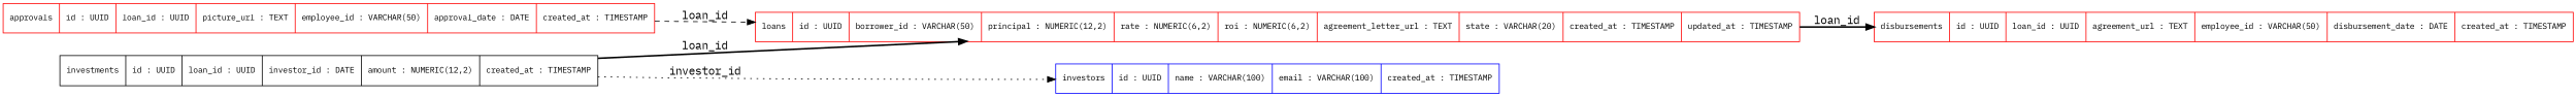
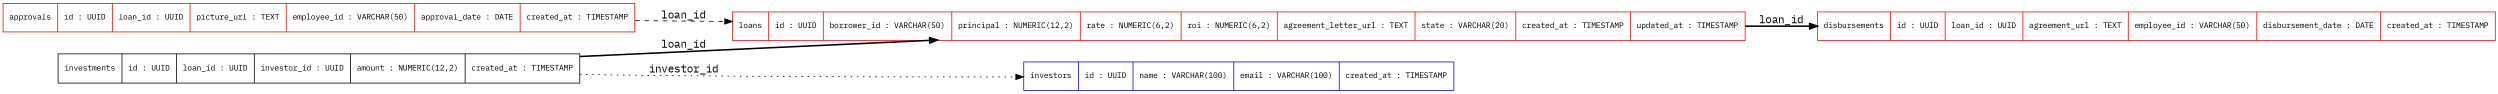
  digraph {
    fontname="IBM Plex Mono"
    rankdir=LR
    node [color=red fontname="IBM Plex Mono" fontsize=10 shape=record]
    edge [fontname="IBM Plex Mono" style=bold]
    n1 [label="{loans| id : UUID | borrower_id : VARCHAR(50) | principal : NUMERIC(12,2) | rate : NUMERIC(6,2) | roi : NUMERIC(6,2) | agreement_letter_url : TEXT | state : VARCHAR(20) | created_at : TIMESTAMP | updated_at : TIMESTAMP }"]
    n2 [label="{disbursements| id : UUID | loan_id : UUID | agreement_url : TEXT | employee_id : VARCHAR(50) | disbursement_date : DATE | created_at : TIMESTAMP }"]
    n3 [label="{approvals| id : UUID | loan_id : UUID | picture_url : TEXT | employee_id : VARCHAR(50) | approval_date : DATE | created_at : TIMESTAMP }"]
    n4 [color=blue label="{investors| id : UUID | name : VARCHAR(100) | email : VARCHAR(100) | created_at : TIMESTAMP }"]
-   n5 [color=black label="{investments| id : UUID | loan_id : UUID | investor_id : DATE | amount : NUMERIC(12,2) | created_at : TIMESTAMP }"]
+   n5 [color=black label="{investments| id : UUID | loan_id : UUID | investor_id : UUID | amount : NUMERIC(12,2) | created_at : TIMESTAMP }"]
    n1 -> n2 [label=loan_id]
    n3 -> n1 [label=loan_id style=dashed]
    n5 -> n1 [label=loan_id]
    n5 -> n4 [label=investor_id style=dotted]
  }
